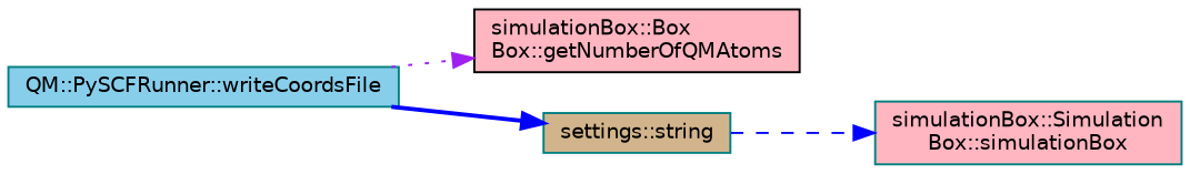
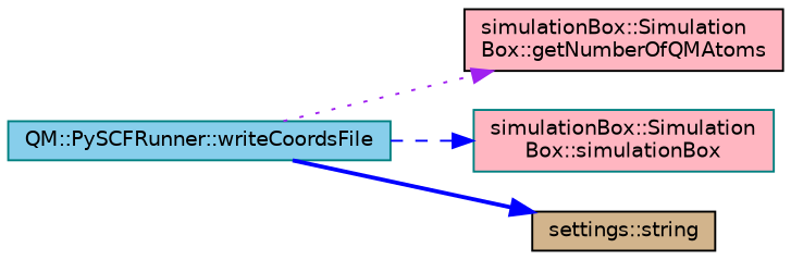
  digraph {
    rankdir=LR
    node [color=teal fillcolor=lightpink fontname=Helvetica fontsize=10 shape=record style=filled]
    edge [color=blue fontname=Helvetica fontsize=10 labelfontname=Helvetica labelfontsize=10]
    n1 [fillcolor=skyblue fontcolor=black height=0.2 label="QM::PySCFRunner::writeCoordsFile" width=0.4]
-   n2 [color=black height=0.2 label="simulationBox::Box\lBox::getNumberOfQMAtoms" width=0.4]
+   n2 [color=black height=0.2 label="simulationBox::Simulation\lBox::getNumberOfQMAtoms" width=0.4]
    n3 [height=0.2 label="simulationBox::Simulation\lBox::simulationBox" width=0.4]
-   n4 [fillcolor=tan height=0.2 label="settings::string" width=0.4]
+   n4 [color=black fillcolor=tan height=0.2 label="settings::string" width=0.4]
    n1 -> n2 [color=purple style=dotted]
-   n4 -> n3 [style=dashed]
+   n1 -> n3 [style=dashed]
    n1 -> n4 [style=bold]
  }
